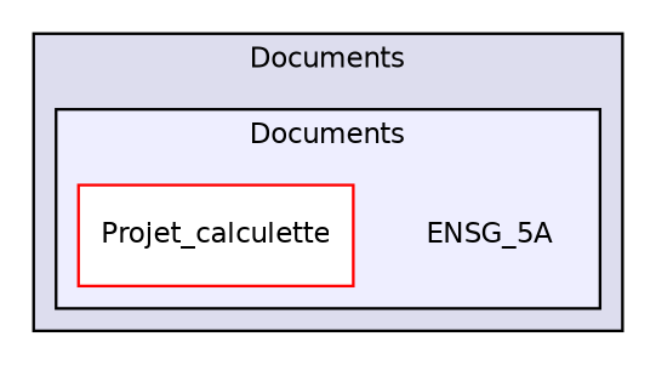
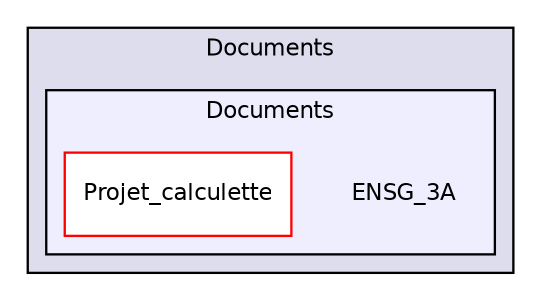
  digraph {
    compound=true
    node [fontname=Helvetica fontsize=10]
-   n1 [label=ENSG_5A shape=plaintext]
+   n1 [label=ENSG_3A shape=plaintext]
    n2 [color=red fillcolor=white label=Projet_calculette shape=box style=filled]
    subgraph cluster_1 {
      bgcolor="#ddddee"
      fontname=Helvetica
      fontsize=10
      label=Documents
      pencolor=black
      subgraph cluster_2 {
        bgcolor="#eeeeff"
        fontname=Helvetica
        fontsize=10
        pencolor=black
        n1
        n2
      }
    }
  }
